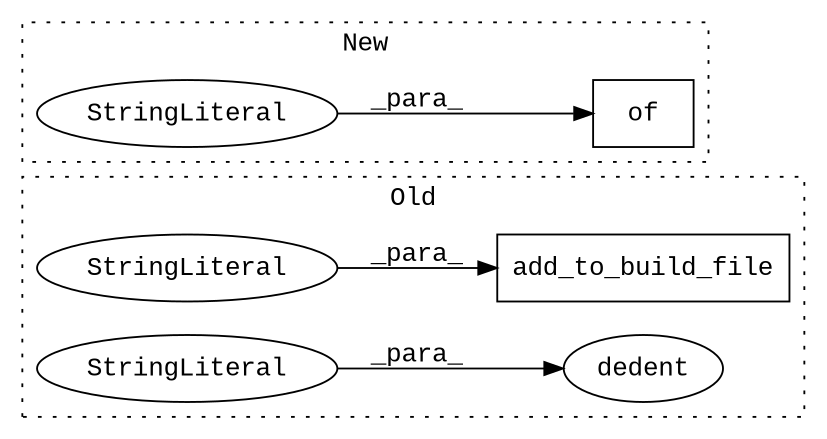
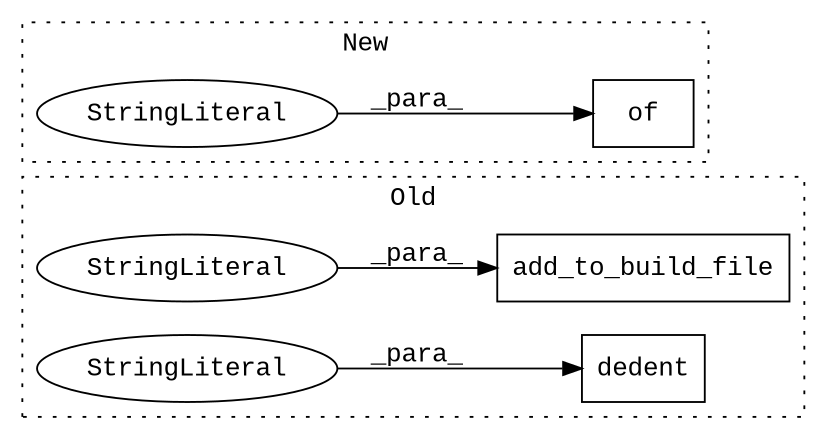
  digraph {
    fontname="Liberation Mono"
    rankdir=LR
    node [a=32 fontname="Liberation Mono" shape=box]
    edge [fontname="Liberation Mono"]
    n1 [l="18,1" label=add_to_build_file s="9902,10130"]
    n2 [a=45 l=7 label=StringLiteral s=9920 shape=ellipse]
-   n3 [l="7,1" label=dedent s="9928,10129" shape=ellipse]
+   n3 [l="7,1" label=dedent s="9928,10129"]
    n4 [a=45 l=194 label=StringLiteral s=9935 shape=ellipse]
    n5 [l="3,1" label=of s="8577,8618"]
    n6 [a=45 l=5 label=StringLiteral s=8613 shape=ellipse]
    subgraph cluster_1 {
      label=Old
      style=dotted
      n1
      n2
      n3
      n4
    }
    subgraph cluster_2 {
      label=New
      style=dotted
      n5
      n6
    }
    n2 -> n1 [label=_para_]
    n4 -> n3 [label=_para_]
    n6 -> n5 [label=_para_]
  }
